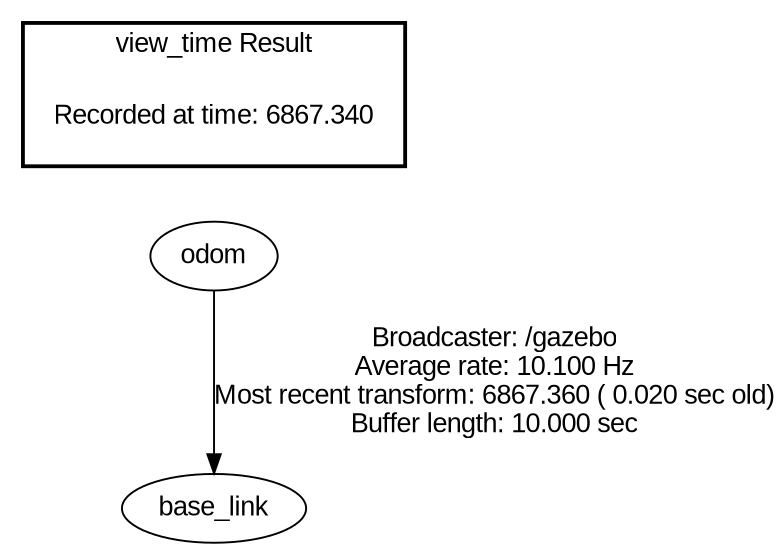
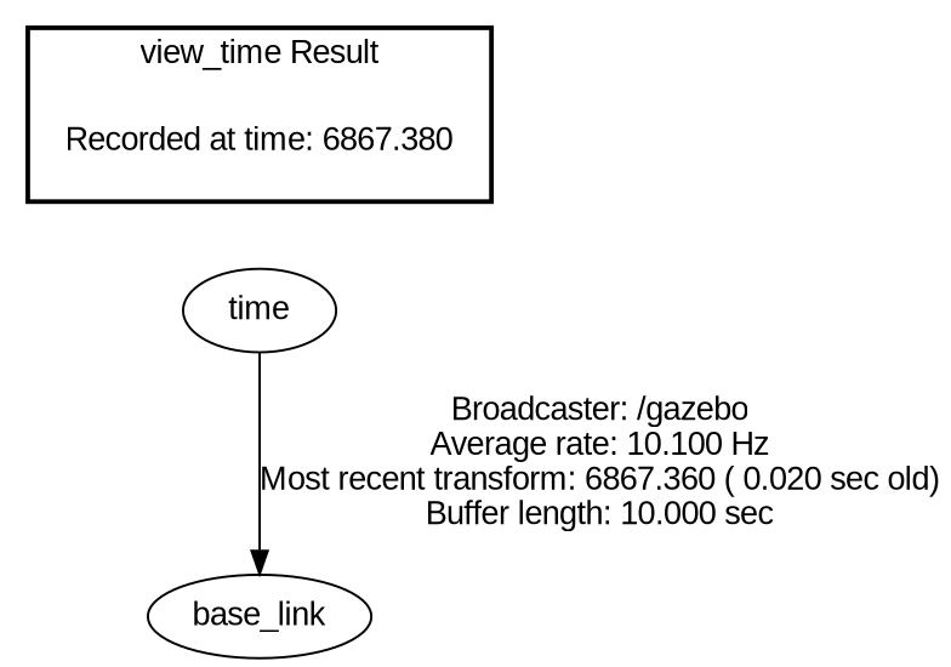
  digraph {
    fontname="Liberation Sans"
    node [fontname="Liberation Sans"]
    edge [fontname="Liberation Sans"]
-   "Recorded at time: 6867.380" [shape=plaintext label="Recorded at time: 6867.340"]
-   odom
+   "Recorded at time: 6867.380" [shape=plaintext]
+   odom [label=time]
    base_link
    subgraph cluster_1 {
      color=black
      label="view_time Result"
      style=bold
      "Recorded at time: 6867.380"
    }
    "Recorded at time: 6867.380" -> odom [style=invis]
    odom -> base_link [label="Broadcaster: /gazebo\nAverage rate: 10.100 Hz\nMost recent transform: 6867.360 ( 0.020 sec old)\nBuffer length: 10.000 sec\n"]
  }
